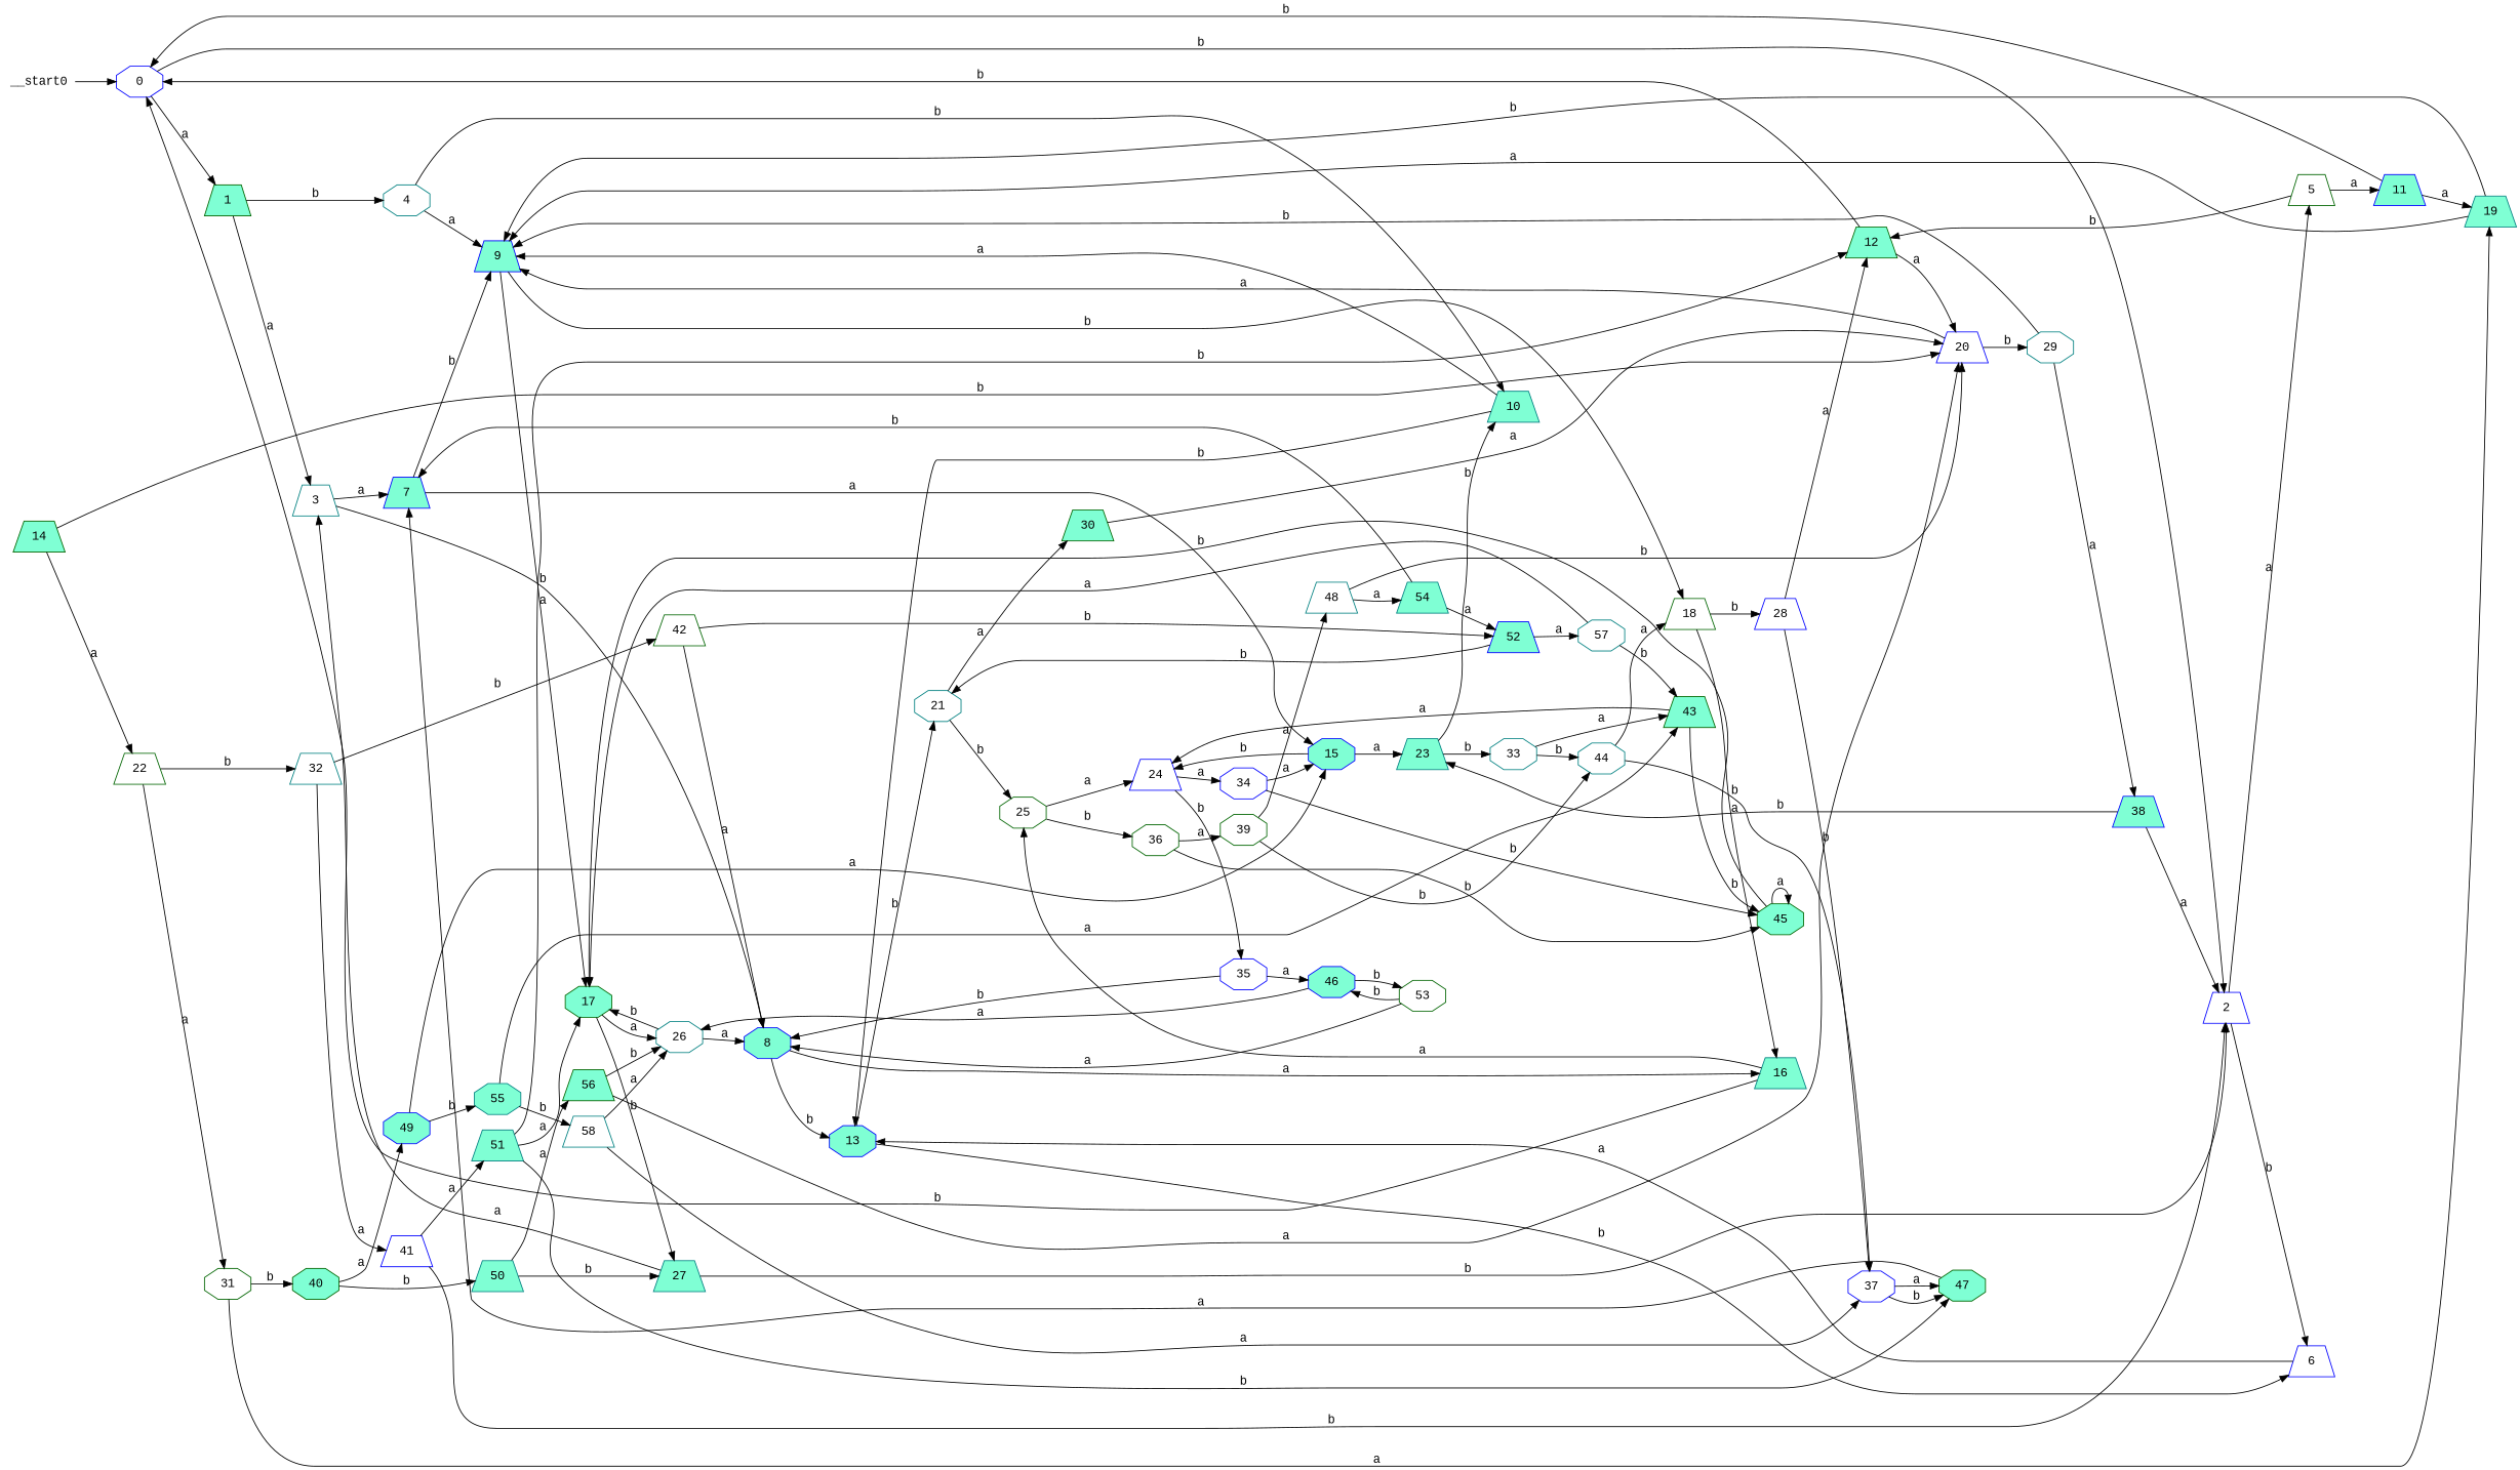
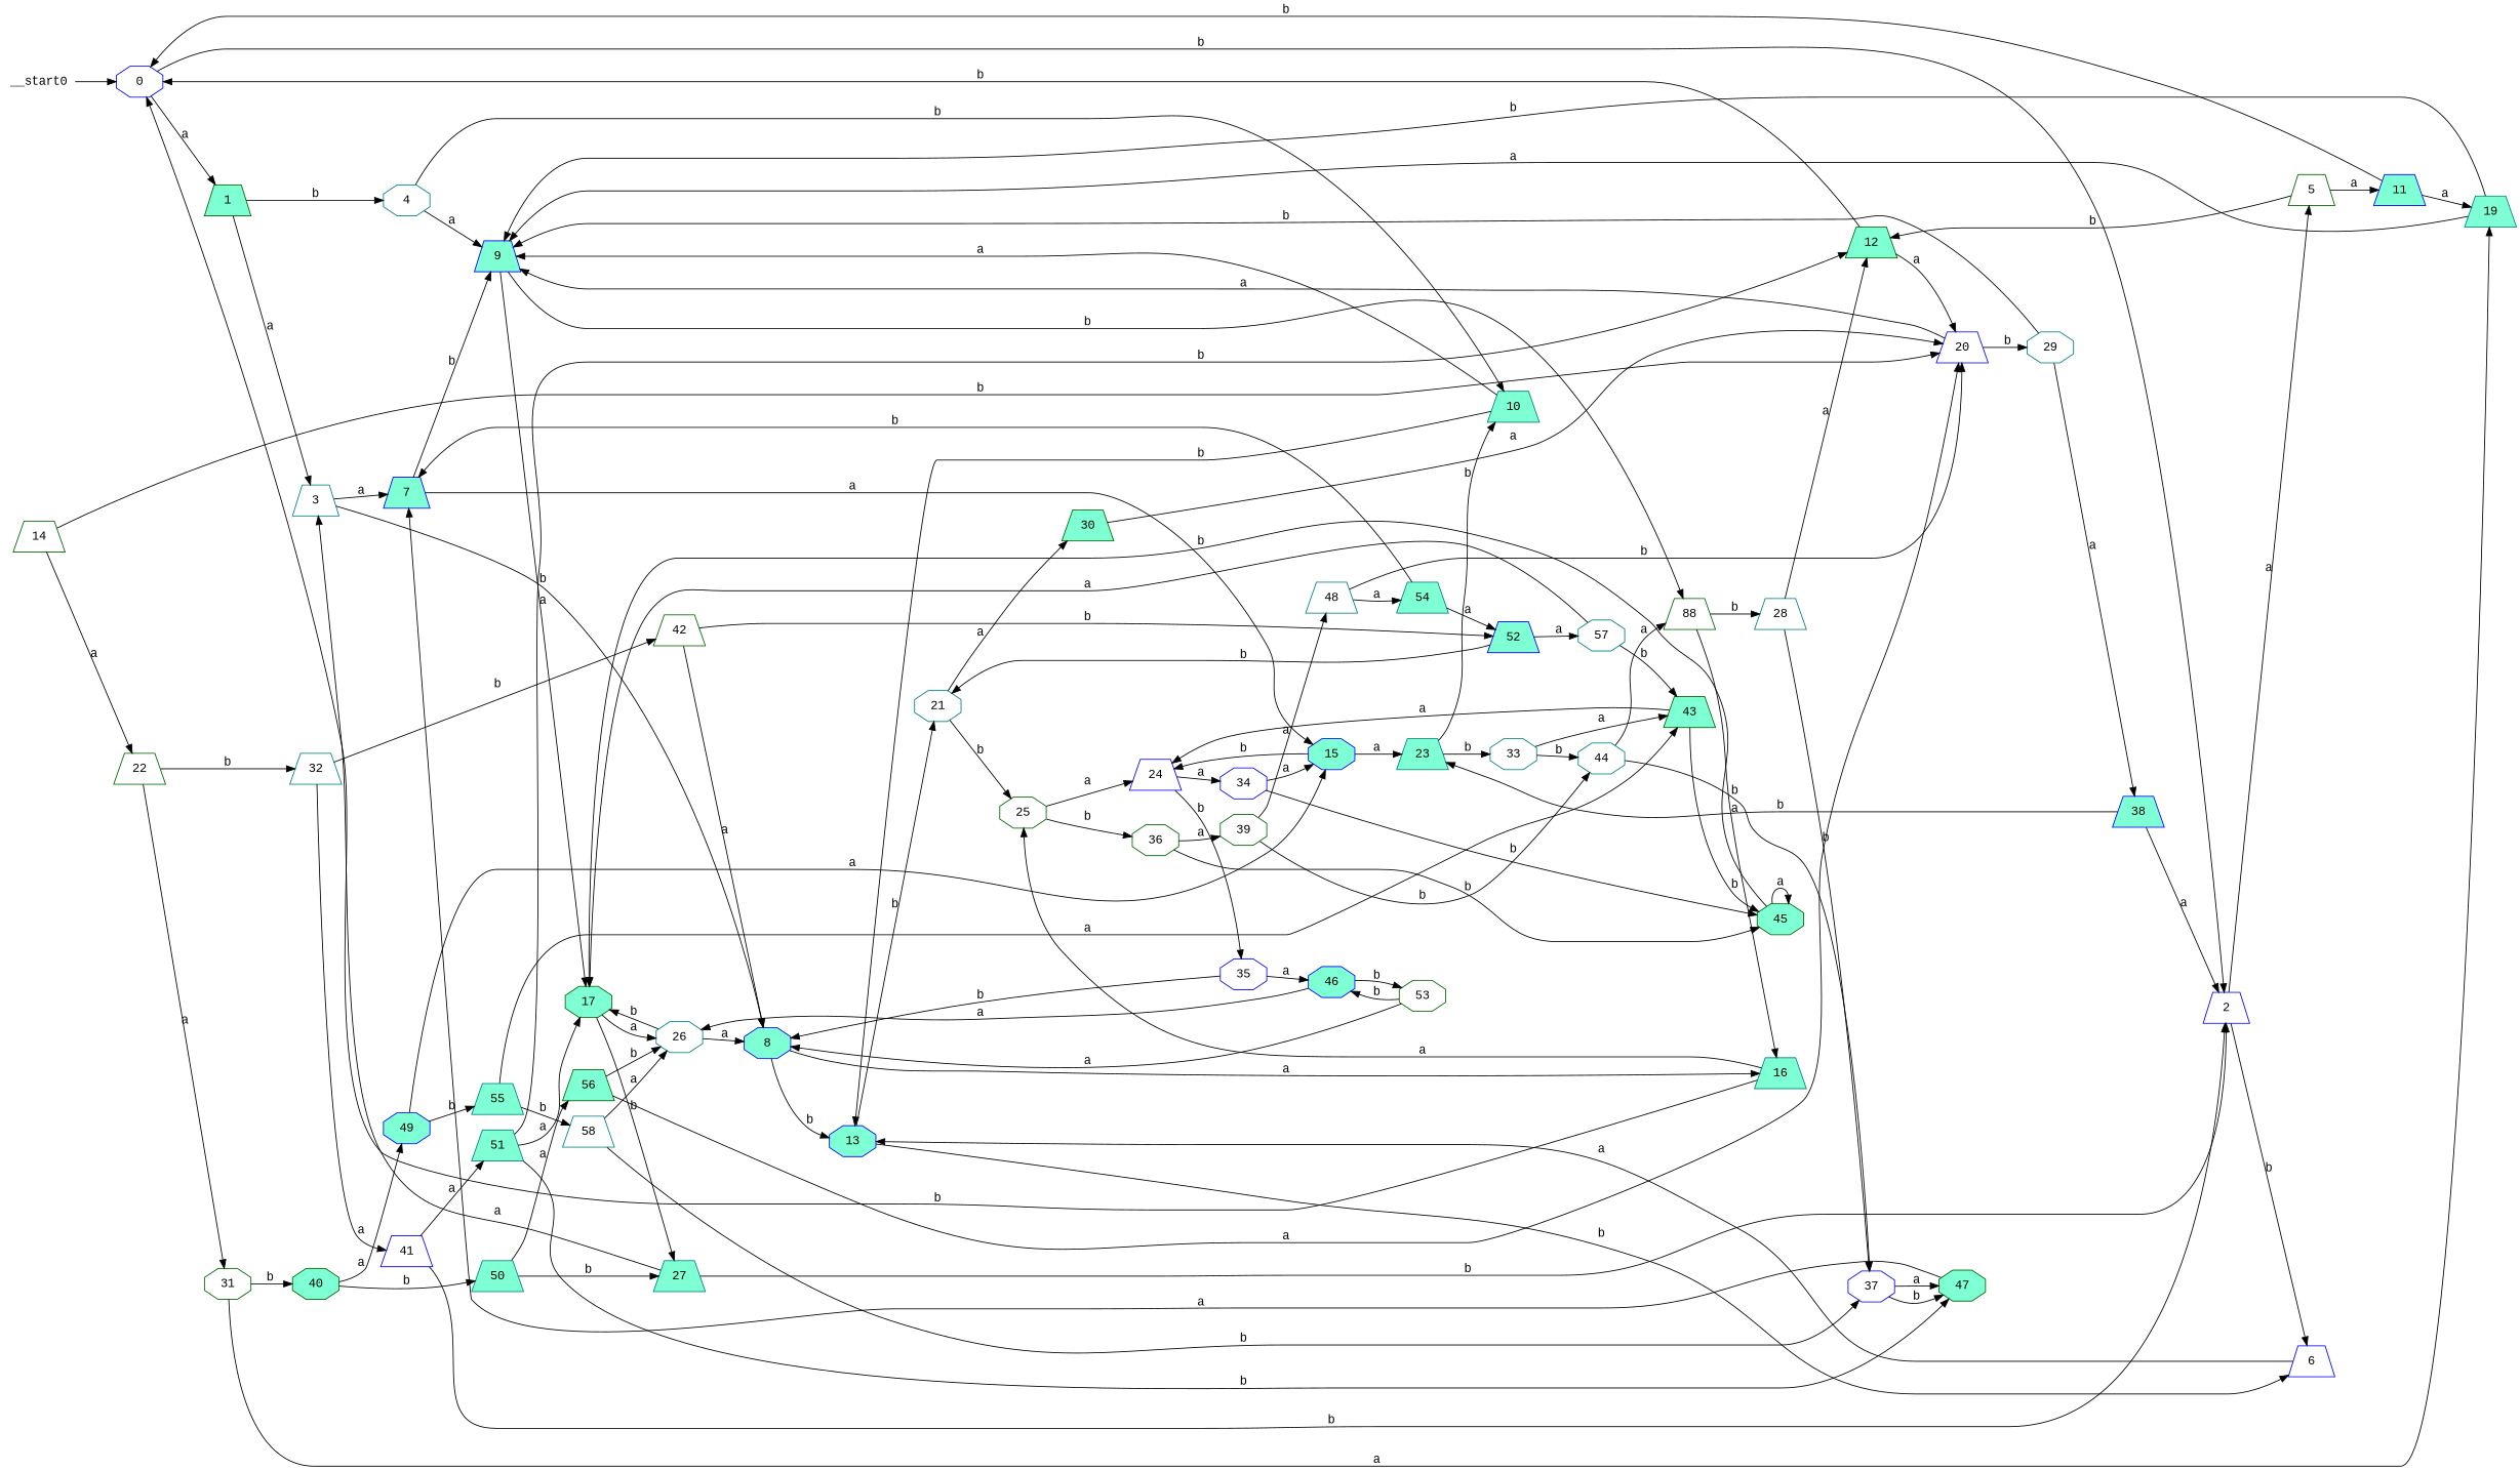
  digraph {
    fontname="Liberation Mono"
    rankdir=LR
    node [color=teal fillcolor=white fontname="Liberation Mono" shape=trapezium style=filled]
    edge [fontname="Liberation Mono"]
    __start0 [color=darkgreen shape=none]
    0 [color=blue shape=octagon]
    1 [color=darkgreen fillcolor=aquamarine]
    2 [color=blue]
    3
    4 [shape=octagon]
    5 [color=darkgreen]
    6 [color=blue]
    7 [color=blue fillcolor=aquamarine]
    8 [color=blue fillcolor=aquamarine shape=octagon]
    9 [color=blue fillcolor=aquamarine]
    10 [fillcolor=aquamarine]
    11 [color=blue fillcolor=aquamarine]
    12 [color=darkgreen fillcolor=aquamarine]
    13 [color=blue fillcolor=aquamarine shape=octagon]
    15 [color=blue fillcolor=aquamarine shape=octagon]
    16 [fillcolor=aquamarine]
    17 [color=darkgreen fillcolor=aquamarine shape=octagon]
-   18 [color=darkgreen]
+   18 [color=darkgreen label=88]
    19 [fillcolor=aquamarine]
    20 [color=blue]
    21 [shape=octagon]
-   14 [color=darkgreen fillcolor=aquamarine]
+   14 [color=darkgreen]
    22 [color=darkgreen]
    23 [fillcolor=aquamarine]
    24 [color=blue]
    25 [color=darkgreen shape=octagon]
    26 [shape=octagon]
    27 [fillcolor=aquamarine]
-   28 [color=blue]
+   28
    29 [shape=octagon]
    30 [color=darkgreen fillcolor=aquamarine]
    31 [color=darkgreen shape=octagon]
    32
    33 [shape=octagon]
    34 [color=blue shape=octagon]
    35 [color=blue shape=octagon]
    36 [color=darkgreen shape=octagon]
    37 [color=blue shape=octagon]
    38 [color=blue fillcolor=aquamarine]
    40 [color=darkgreen fillcolor=aquamarine shape=octagon]
    41 [color=blue]
    42 [color=darkgreen]
    43 [color=darkgreen fillcolor=aquamarine]
    44 [shape=octagon]
    45 [color=darkgreen fillcolor=aquamarine shape=octagon]
    46 [color=blue fillcolor=aquamarine shape=octagon]
    39 [color=darkgreen shape=octagon]
    47 [color=darkgreen fillcolor=aquamarine shape=octagon]
    48
    49 [color=blue fillcolor=aquamarine shape=octagon]
    50 [fillcolor=aquamarine]
    51 [fillcolor=aquamarine]
    52 [color=blue fillcolor=aquamarine]
    53 [color=darkgreen shape=octagon]
    54 [fillcolor=aquamarine]
-   55 [fillcolor=aquamarine shape=octagon]
+   55 [fillcolor=aquamarine]
    56 [color=darkgreen fillcolor=aquamarine]
    57 [shape=octagon]
    58
    __start0 -> 0
    0 -> 1 [label=a]
    0 -> 2 [label=b]
    1 -> 3 [label=a]
    1 -> 4 [label=b]
    2 -> 5 [label=a]
    2 -> 6 [label=b]
    3 -> 7 [label=a]
    3 -> 8 [label=b]
    4 -> 9 [label=a]
    4 -> 10 [label=b]
    5 -> 11 [label=a]
    5 -> 12 [label=b]
    6 -> 13 [label=a]
    7 -> 9 [label=b]
    7 -> 15 [label=a]
    8 -> 13 [label=b]
    8 -> 16 [label=a]
    9 -> 17 [label=a]
    9 -> 18 [label=b]
    10 -> 9 [label=a]
    10 -> 13 [label=b]
    11 -> 0 [label=b]
    11 -> 19 [label=a]
    12 -> 0 [label=b]
    12 -> 20 [label=a]
    13 -> 6 [label=b]
    13 -> 21 [label=b]
    15 -> 23 [label=a]
    15 -> 24 [label=b]
    16 -> 0 [label=b]
    16 -> 25 [label=a]
    17 -> 26 [label=a]
    17 -> 27 [label=b]
    18 -> 16 [label=a]
    18 -> 28 [label=b]
    19 -> 9 [label=a]
    19 -> 9 [label=b]
    20 -> 9 [label=a]
    20 -> 29 [label=b]
    21 -> 25 [label=b]
    21 -> 30 [label=a]
    14 -> 20 [label=b]
    14 -> 22 [label=a]
    22 -> 31 [label=a]
    22 -> 32 [label=b]
    23 -> 10 [label=b]
    23 -> 33 [label=b]
    24 -> 34 [label=a]
    24 -> 35 [label=b]
    25 -> 24 [label=a]
    25 -> 36 [label=b]
    26 -> 8 [label=a]
    26 -> 17 [label=b]
    27 -> 2 [label=b]
    27 -> 3 [label=a]
    28 -> 12 [label=a]
    28 -> 37 [label=b]
    29 -> 9 [label=b]
    29 -> 38 [label=a]
    30 -> 20 [label=a]
    31 -> 19 [label=a]
    31 -> 40 [label=b]
    32 -> 41 [label=a]
    32 -> 42 [label=b]
    33 -> 43 [label=a]
    33 -> 44 [label=b]
    34 -> 15 [label=a]
    34 -> 45 [label=b]
    35 -> 8 [label=b]
    35 -> 46 [label=a]
    36 -> 45 [label=b]
    36 -> 39 [label=a]
    37 -> 47 [label=a]
    37 -> 47 [label=b]
    38 -> 2 [label=a]
    38 -> 23 [label=b]
    40 -> 49 [label=a]
    40 -> 50 [label=b]
    41 -> 2 [label=b]
    41 -> 51 [label=a]
    42 -> 8 [label=a]
    42 -> 52 [label=b]
    43 -> 24 [label=a]
    43 -> 45 [label=b]
    44 -> 18 [label=a]
    44 -> 37 [label=b]
    45 -> 17 [label=b]
    45 -> 45 [label=a]
    46 -> 26 [label=a]
    46 -> 53 [label=b]
    39 -> 44 [label=b]
    39 -> 48 [label=a]
    47 -> 7 [label=a]
    48 -> 20 [label=b]
    48 -> 54 [label=a]
    49 -> 15 [label=a]
    49 -> 55 [label=b]
    50 -> 27 [label=b]
    50 -> 56 [label=a]
    51 -> 12 [label=b]
    51 -> 17 [label=a]
    51 -> 47 [label=b]
    52 -> 21 [label=b]
    52 -> 57 [label=a]
    53 -> 8 [label=a]
    53 -> 46 [label=b]
    54 -> 7 [label=b]
    54 -> 52 [label=a]
    55 -> 43 [label=a]
    55 -> 58 [label=b]
    56 -> 20 [label=a]
    56 -> 26 [label=b]
    57 -> 17 [label=a]
    57 -> 43 [label=b]
    58 -> 26 [label=a]
-   58 -> 37 [label=a]
+   58 -> 37 [label=b]
  }
